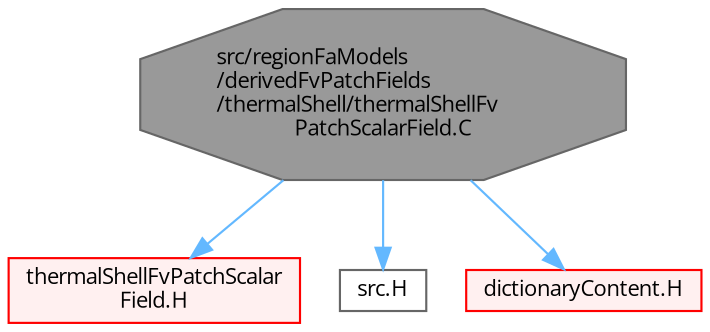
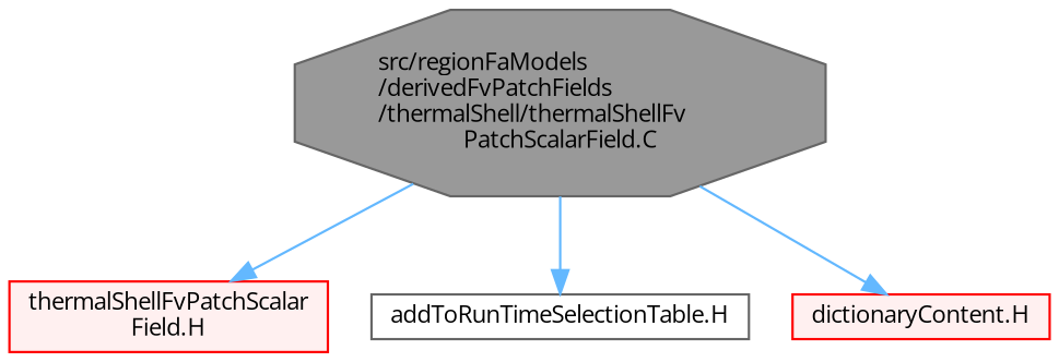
  digraph {
    fontname="Open Sans"
    node [color=red fillcolor="#FFF0F0" fontname="Open Sans" fontsize=10 shape=box style=filled]
    edge [color=steelblue1 fontname="Open Sans" fontsize=10 labelfontname=Helvetica labelfontsize=10 style=solid]
    n1 [color=gray40 fillcolor=grey60 fontcolor=black height=0.2 label="src/regionFaModels\l/derivedFvPatchFields\l/thermalShell/thermalShellFv\lPatchScalarField.C" shape=octagon width=0.4]
    n2 [height=0.2 label="thermalShellFvPatchScalar\lField.H" width=0.4]
-   n3 [color=grey40 fillcolor=white height=0.2 label="src.H" width=0.4]
+   n3 [color=grey40 fillcolor=white height=0.2 label="addToRunTimeSelectionTable.H" width=0.4]
    n4 [height=0.2 label="dictionaryContent.H" width=0.4]
    n1 -> n2
    n1 -> n3
    n1 -> n4
  }
